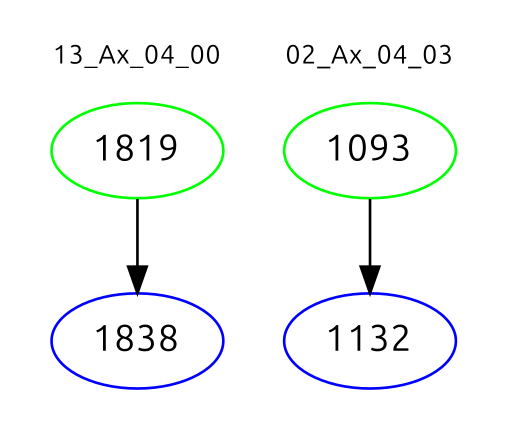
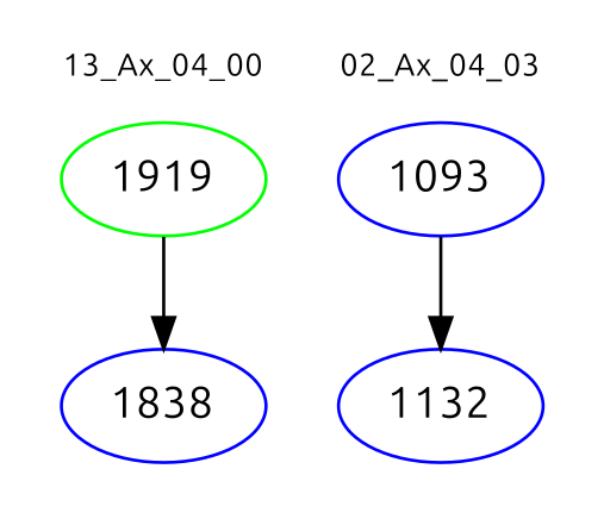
  digraph {
    fontname=Ubuntu
    node [color=green fontname=Ubuntu]
    edge [color=black fontname=Ubuntu]
-   n1 [label=1819]
+   n1 [label=1919]
    n2 [color=blue label=1838]
-   n3 [label=1093]
+   n3 [color=blue label=1093]
    n4 [color=blue label=1132]
    subgraph cluster_1 {
      color=white
      fontsize=10
      label="13_Ax_04_00"
      n1
      n2
    }
    subgraph cluster_2 {
      color=white
      fontsize=10
      label="02_Ax_04_03"
      n3
      n4
    }
    n1 -> n2
    n3 -> n4
  }
